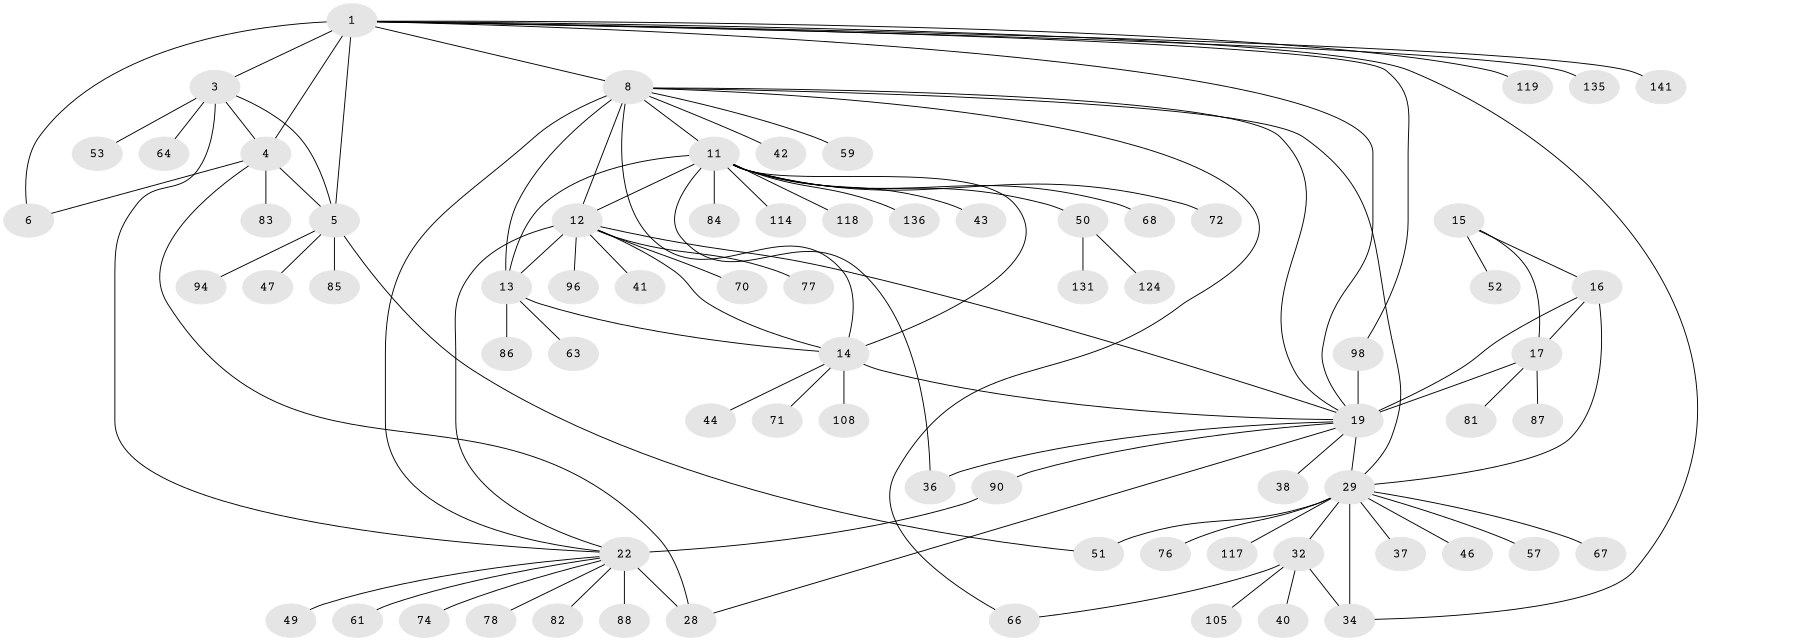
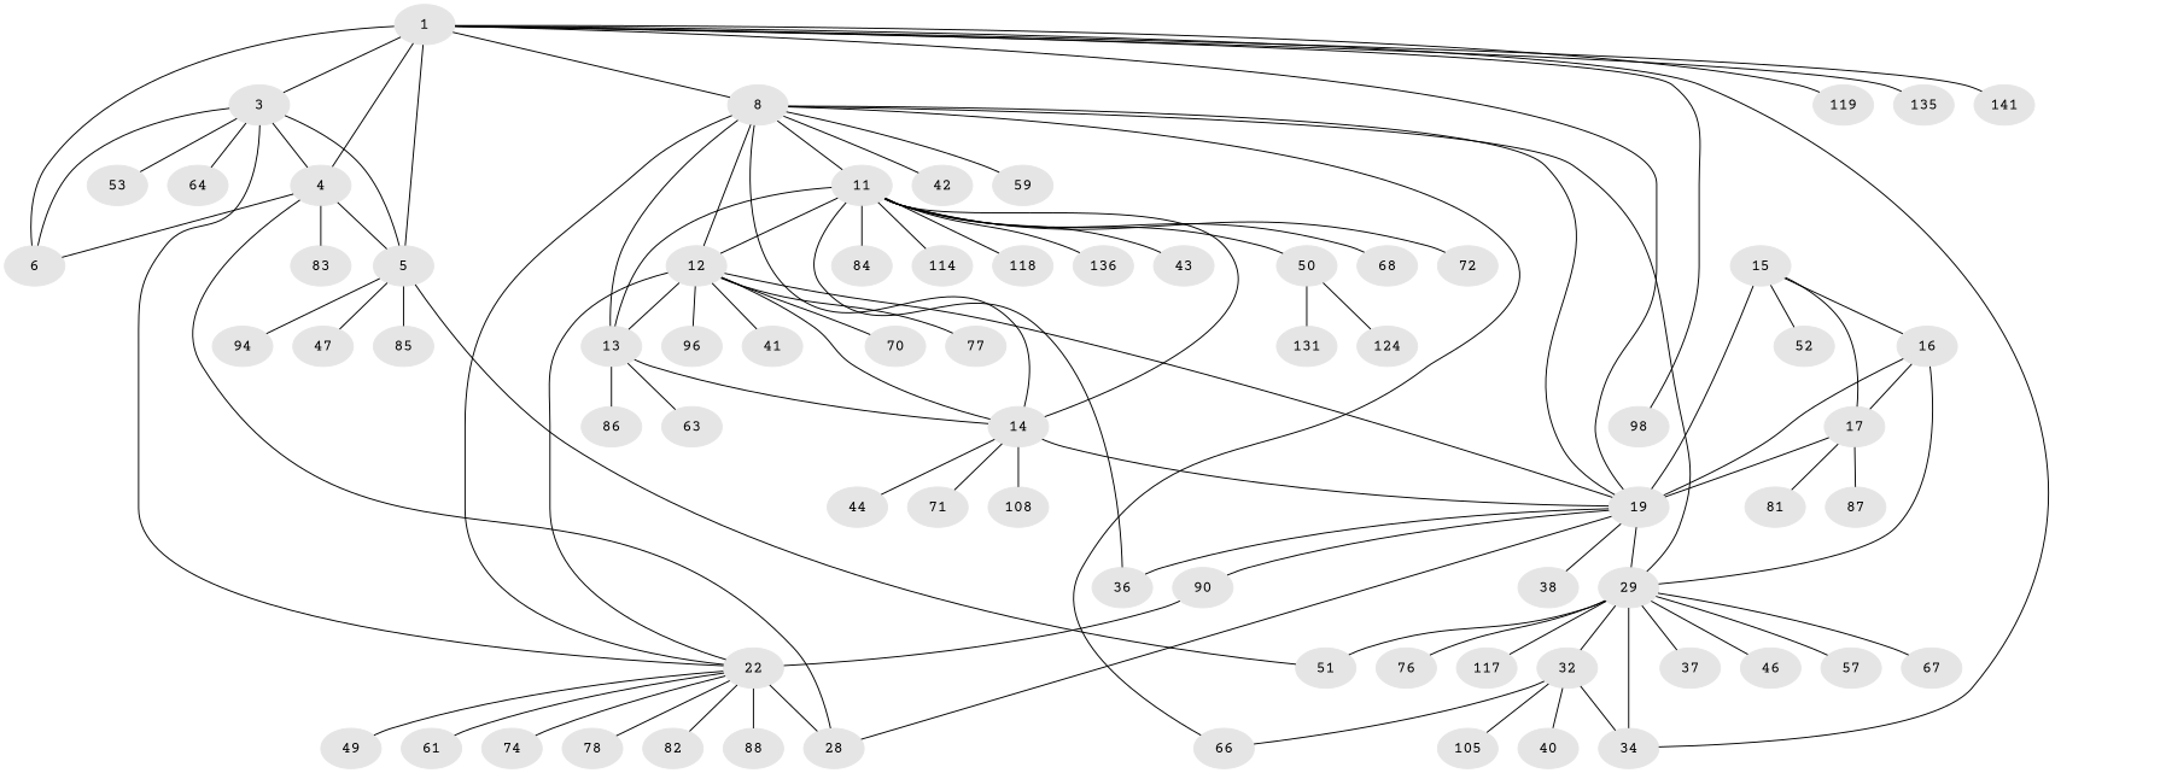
  graph {
    fontname="Courier Prime"
    node [color=gray90 fontname="Courier Prime" style=filled]
    edge [fontname="Courier Prime"]
    1 [super="+2"]
    3 [super="+79"]
    4
    5
    6 [super="+143+7"]
    8 [super="+132+9"]
    19 [super="+21+48+25+123+20"]
    34
    98
    119
    135 [super="+140"]
    141
    22 [super="+54+112+23+26"]
    53 [super="+103"]
    64
    28 [super="+134"]
    83
    47
    51 [super="+73+89"]
    85
    94
    11
    12 [super="+55"]
    13 [super="+92+115"]
    14
    29 [super="+35+30+129+142+100+31"]
    42 [super="+109"]
    59
    66
    36
    38
    90
    49
    61
    74 [super="+126"]
    78
    82
    88
    43
    50
    68 [super="+110"]
    72
    84
    114
    118
    136
    41
    70
    77
    96 [super="+97"]
    63 [super="+111"]
    86 [super="+145"]
    44
    71 [super="+139"]
    108
    16 [super="+104+137+95"]
    17
    32
    37 [super="+127+65"]
    46 [super="+93"]
    57
    67
    76
    117
    124
    131
    15 [super="+69+18"]
    52
    81 [super="+91"]
    87 [super="+121"]
    40
    105
    1 -- 3 [weight=2]
    1 -- 4 [weight=2]
    1 -- 5 [weight=2]
    1 -- 6 [weight=4]
    1 -- 8
    1 -- 19 [weight=2]
    1 -- 34
    1 -- 98
    1 -- 119
    1 -- 135
    1 -- 141
    3 -- 4
    3 -- 5
+   3 -- 6 [weight=2]
    3 -- 22
    3 -- 53
    3 -- 64
    4 -- 5
    4 -- 6 [weight=2]
    4 -- 28
    4 -- 83
    5 -- 47
    5 -- 51
    5 -- 85
    5 -- 94
    8 -- 19
    8 -- 22
    8 -- 11 [weight=3]
    8 -- 12 [weight=3]
    8 -- 13 [weight=3]
    8 -- 14 [weight=3]
    8 -- 29
    8 -- 42
    8 -- 59
    8 -- 66
    19 -- 28
    19 -- 29 [weight=2]
    19 -- 36
    19 -- 38
    19 -- 90
    22 -- 28 [weight=5]
    22 -- 49
    22 -- 61
    22 -- 74
    22 -- 78
    22 -- 82
    22 -- 88
    11 -- 12
    11 -- 13
    11 -- 14
    11 -- 36
    11 -- 43
    11 -- 50
    11 -- 68
    11 -- 72
    11 -- 84
    11 -- 114
    11 -- 118
    11 -- 136
    12 -- 19
    12 -- 22
    12 -- 13
    12 -- 14
    12 -- 41
    12 -- 70
    12 -- 77
    12 -- 96
    13 -- 14
    13 -- 63
    13 -- 86
    14 -- 19
    14 -- 44
    14 -- 71
    14 -- 108
    29 -- 34 [weight=5]
    29 -- 51 [weight=2]
    29 -- 32 [weight=5]
    29 -- 37
    29 -- 46
    29 -- 57
    29 -- 67
    29 -- 76
    29 -- 117
    90 -- 22 [weight=6]
    50 -- 124
    50 -- 131
    16 -- 19 [weight=3]
    16 -- 29
    16 -- 17
    17 -- 19 [weight=3]
    17 -- 81
    17 -- 87
    32 -- 34
    32 -- 66
    32 -- 40
    32 -- 105
-   98 -- 19 [weight=6]
+   15 -- 19 [weight=6]
    15 -- 16 [weight=2]
    15 -- 17 [weight=2]
    15 -- 52
  }
